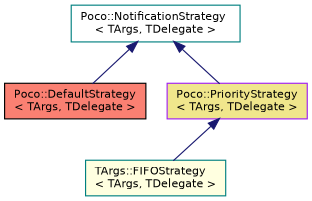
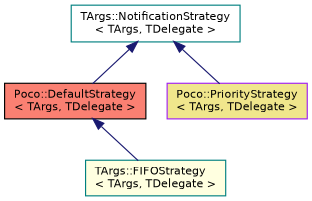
  digraph {
    rankdir=TB
    node [color=teal fontname=Helvetica fontsize=10 shape=record style=filled]
    edge [color=midnightblue dir=back fontname=Helvetica fontsize=10 labelfontname=Helvetica labelfontsize=10 style=solid]
-   n1 [fillcolor=white fontcolor=black height=0.2 label="Poco::NotificationStrategy\l\< TArgs, TDelegate \>" width=0.4]
+   n1 [fillcolor=white fontcolor=black height=0.2 label="TArgs::NotificationStrategy\l\< TArgs, TDelegate \>" width=0.4]
    n2 [color=black fillcolor=salmon height=0.2 label="Poco::DefaultStrategy\l\< TArgs, TDelegate \>" width=0.4]
    n3 [color=purple fillcolor=khaki height=0.2 label="Poco::PriorityStrategy\l\< TArgs, TDelegate \>" width=0.4]
    n4 [fillcolor=lightyellow height=0.2 label="TArgs::FIFOStrategy\l\< TArgs, TDelegate \>" width=0.4]
    n1 -> n2
    n1 -> n3
-   n3 -> n4
+   n2 -> n4
  }
